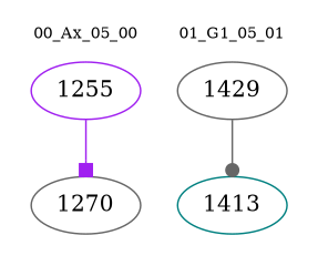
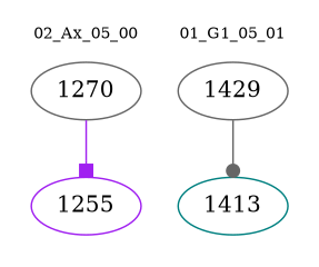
  digraph {
    node [color=gray40]
    n1 [label=1270]
    n2 [color=purple label=1255]
    n3 [label=1429]
    n4 [color=teal label=1413]
    subgraph cluster_1 {
      color=white
      fontsize=10
-     label="00_Ax_05_00"
+     label="02_Ax_05_00"
      n1
      n2
    }
    subgraph cluster_2 {
      color=white
      fontsize=10
      label="01_G1_05_01"
      n3
      n4
    }
-   n2 -> n1 [arrowhead=box color=purple]
+   n1 -> n2 [arrowhead=box color=purple]
    n3 -> n4 [arrowhead=dot color=gray40]
  }
